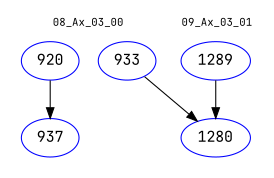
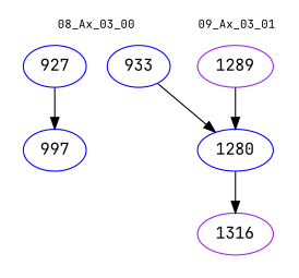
  digraph {
    fontname="JetBrains Mono"
    node [color=blue fontname="JetBrains Mono"]
    edge [color=black fontname="JetBrains Mono"]
    n1 [label=933]
-   n2 [label=920]
-   n3 [label=937]
-   n4 [label=1289]
+   n2 [label=927]
+   n3 [label=997]
+   n4 [color=purple label=1289]
    n5 [label=1280]
+   n6 [color=purple label=1316]
    subgraph cluster_1 {
      color=white
      fontsize=10
      label="08_Ax_03_00"
      n1
      n2
      n3
    }
    subgraph cluster_2 {
      color=white
      fontsize=10
      label="09_Ax_03_01"
      n4
      n5
+     n6
    }
    n1 -> n5
    n2 -> n3
    n4 -> n5
+   n5 -> n6
  }
